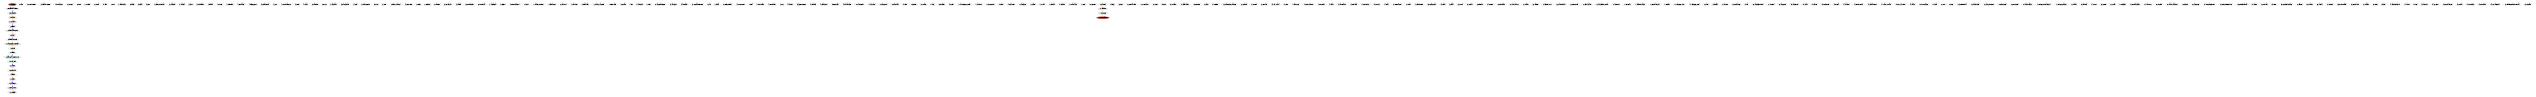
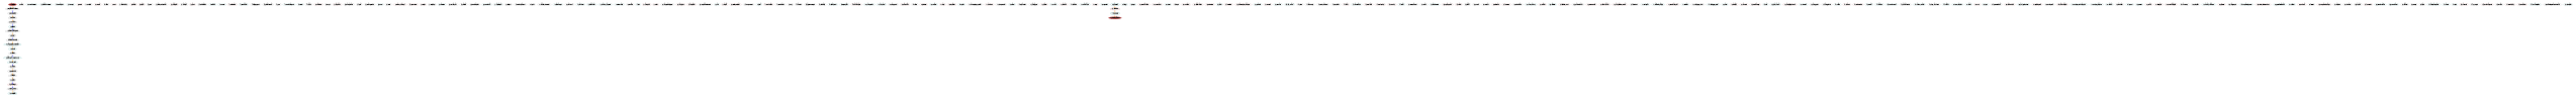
  digraph {
    node [color=gray40 fontsize=12]
    edge [arrowhead=box color=darkorange penwidth=3 style=bold]
    n1 [color=brown label="(1, La Défense)" style=filled]
    n2 [label="(2, Esplanade de la Défense)" style=bold]
    n3 [label="(3, Pont de Neuilly)" style=bold]
    n4 [label="(4, Les Sablons)" style=bold]
    n5 [label="(5, Porte Maillot)" style=bold]
    n6 [color=teal label="(6, Argentine)" style=bold]
    n7 [label="(7, Charles de Gaulle - Etoile)" style=bold]
    n8 [label="(8, George V)" style=bold]
    n9 [label="(9, Franklin D. Roosevelt)" style=bold]
    n10 [color=teal label="(10, Champs-Elysées - Clemenceau)" style=bold]
    n11 [color=teal label="(11, Concorde)" style=bold]
    n12 [label="(12, Tuileries)" style=bold]
    n13 [color=teal label="(13, Palais Royal - Musée du Louvre)" style=bold]
    n14 [color=teal label="(14, Louvre - Rivoli)" style=bold]
    n15 [label="(15, Châtelet)" style=bold]
    n16 [label="(16, Hôtel de Ville)" style=bold]
    n17 [label="(17, Saint-Paul)" style=bold]
    n18 [label="(18, Bastille)" style=bold]
    n19 [color=brown label="(19, Gare de Lyon)" style=bold]
    n20 [label="(20, Reuilly - Diderot)" style=bold]
    n21 [color=teal label="(172, Montgallet)" style=bold]
    n22 [label="(21, Nation)"]
    n23 [color=teal label="(22, Porte de Vincennes)"]
    n24 [color=teal label="(23, Château de Vincennes)"]
    n25 [color=teal label="(24, Porte Dauphine)"]
    n26 [color=teal label="(25, Victor Hugo)"]
    n27 [color=brown label="(26, Ternes)"]
    n28 [label="(27, Courcelles)"]
    n29 [color=brown label="(28, Monceau)"]
    n30 [label="(29, Villiers)"]
    n31 [color=brown label="(30, Rome)"]
    n32 [label="(31, Place de Clichy)"]
    n33 [color=brown label="(32, Blanche)"]
    n34 [color=brown label="(33, Pigalle)"]
    n35 [label="(34, Anvers)"]
    n36 [label="(35, Barbès - Rochechouart)"]
    n37 [color=brown label="(36, La Chapelle)"]
    n38 [label="(37, Stalingrad)"]
    n39 [color=brown label="(38, Jaurès)"]
    n40 [label="(39, Colonel Fabien)"]
    n41 [color=teal label="(40, Belleville)"]
    n42 [color=teal label="(41, Couronnes)"]
    n43 [color=brown label="(42, Ménilmontant)"]
    n44 [color=teal label="(43, Père Lachaise)"]
    n45 [label="(44, Philippe Auguste)"]
    n46 [label="(45, Alexandre Dumas)"]
    n47 [label="(46, Avron)"]
    n48 [color=teal label="(47, Porte de Champerret)"]
    n49 [color=teal label="(48, Pereire)"]
    n50 [label="(49, Wagram)"]
    n51 [color=brown label="(50, Malesherbes)"]
    n52 [label="(51, Europe)"]
    n53 [color=brown label="(52, Saint-Lazare)"]
    n54 [label="(53, Havre-Caumartin)"]
    n55 [label="(54, Opéra)"]
    n56 [label="(55, Quatre Septembre)"]
    n57 [color=teal label="(56, Bourse)"]
    n58 [label="(57, Sentier)"]
    n59 [color=brown label="(58, Réaumur - Sébastopol)"]
    n60 [color=brown label="(59, Arts et Métiers)"]
    n61 [color=brown label="(60, Temple)"]
    n62 [label="(61, République)"]
    n63 [color=teal label="(62, Parmentier)"]
    n64 [label="(63, Rue Saint-Maur)"]
    n65 [label="(64, Gambetta)"]
    n66 [label="(65, Porte de Bagnolet)"]
    n67 [color=teal label="(66, Porte des Lilas)"]
    n68 [color=teal label="(67, Saint-Fargeau)"]
    n69 [label="(68, Pelleport)"]
    n70 [label="(69, Porte de Clignancourt)"]
    n71 [label="(70, Simplon)"]
    n72 [label="(71, Marcadet - Poissonniers)"]
    n73 [color=teal label="(72, Château Rouge)"]
    n74 [label="(73, Gare du Nord)"]
    n75 [color=teal label="(74, Gare de l'Est)"]
    n76 [color=teal label="(75, Château d'Eau)"]
    n77 [color=teal label="(76, Strasbourg - Saint-Denis)"]
    n78 [color=teal label="(77, Etienne Marcel)"]
    n79 [label="(78, Les Halles)"]
    n80 [color=teal label="(79, Cité)"]
    n81 [color=brown label="(80, Saint-Michel)"]
    n82 [color=brown label="(81, Odéon)"]
    n83 [label="(82, Saint-Germain-des-Prés)"]
    n84 [color=brown label="(83, Saint-Sulpice)"]
    n85 [color=brown label="(84, Saint-Placide)"]
    n86 [label="(85, Montparnasse Bienvenue)"]
    n87 [color=teal label="(86, Vavin)"]
    n88 [color=brown label="(87, Raspail)"]
    n89 [color=brown label="(88, Denfert-Rochereau)"]
    n90 [label="(89, Mouton-Duvernet)"]
    n91 [color=teal label="(90, Alésia)"]
    n92 [color=brown label="(91, Porte d'Orléans)"]
    n93 [label="(92, Porte de Pantin)"]
    n94 [label="(93, Ourcq)"]
    n95 [label="(94, Laumière)"]
    n96 [label="(95, Jacques Bonsergent)"]
    n97 [label="(96, Oberkampf)"]
    n98 [color=teal label="(97, Richard-Lenoir)"]
    n99 [color=teal label="(98, Bréguet-Sabin)"]
    n100 [color=brown label="(99, Quai de la Rapée)"]
    n101 [color=teal label="(100, Gare d'Austerlitz)"]
    n102 [color=teal label="(101, Saint-Marcel)"]
    n103 [label="(102, Campo-Formio)"]
    n104 [color=brown label="(103, Place d'Italie)"]
    n105 [label="(104, Kléber)"]
    n106 [color=brown label="(105, Boissière)"]
    n107 [color=teal label="(106, Trocadéro)"]
    n108 [color=brown label="(107, Passy)"]
    n109 [color=brown label="(108, Bir-Hakeim)"]
    n110 [color=teal label="(109, Dupleix)"]
    n111 [label="(110, La Motte-Picquet - Grenelle)"]
    n112 [color=brown label="(111, Cambronne)"]
    n113 [label="(112, Sèvres-Lecourbe)"]
    n114 [color=teal label="(113, Pasteur)"]
    n115 [label="(114, Edgar Quinet)"]
    n116 [label="(115, Saint-Jacques)"]
    n117 [color=brown label="(116, Glacière)"]
    n118 [color=teal label="(117, Corvisart)"]
    n119 [color=brown label="(118, Nationale)"]
    n120 [label="(119, Chevaleret)"]
    n121 [color=teal label="(120, Quai de la Gare)"]
    n122 [color=brown label="(121, Bercy)"]
    n123 [color=teal label="(122, Dugommier)"]
    n124 [color=teal label="(123, Daumesnil)" style=bold]
    n125 [color=brown label="(173, Michel Bizot)" style=bold]
    n126 [color=teal label="(174, Porte Dorée)" style=bold]
    n127 [color=teal label="(124, Bel-Air)"]
    n128 [color=teal label="(125, Picpus)"]
    n129 [color=brown label="(126, Porte de la Villette)"]
    n130 [color=brown label="(127, Corentin Cariou)"]
    n131 [color=teal label="(128, Crimée)"]
    n132 [label="(129, Riquet)"]
    n133 [color=brown label="(130, Louis Blanc)"]
    n134 [color=brown label="(131, Château Landon)"]
    n135 [color=brown label="(132, Poissonnière)"]
    n136 [color=teal label="(133, Cadet)"]
    n137 [color=brown label="(134, Le Peletier)"]
    n138 [color=brown label="(135, Chaussée d'Antin - La Fayette)"]
    n139 [color=teal label="(136, Pyramides)"]
    n140 [color=brown label="(137, Pont Neuf)"]
    n141 [color=teal label="(138, Pont Marie)"]
    n142 [color=teal label="(139, Sully - Morland)"]
    n143 [label="(140, Jussieu)"]
    n144 [label="(141, Place Monge)"]
    n145 [label="(142, Censier - Daubenton)"]
    n146 [label="(143, Les Gobelins)"]
    n147 [color=brown label="(144, Tolbiac)"]
    n148 [color=teal label="(145, Maison Blanche)"]
    n149 [color=brown label="(146, Porte d'Italie)"]
    n150 [color=brown label="(147, Porte de Choisy)"]
    n151 [color=brown label="(148, Porte d'Ivry)"]
    n152 [color=teal label="(149, Bolivar)"]
    n153 [label="(150, Buttes Chaumont)"]
    n154 [label="(151, Botzaris)"]
    n155 [color=teal label="(152, Place des Fêtes)"]
    n156 [color=brown label="(153, Pré-Saint-Gervais)"]
    n157 [color=brown label="(154, Danube)"]
    n158 [label="(155, Balard)"]
    n159 [label="(156, Lourmel)"]
    n160 [label="(157, Boucicaut)"]
    n161 [color=brown label="(158, Félix Faure)"]
    n162 [color=brown label="(159, Commerce)"]
    n163 [label="(160, Ecole Militaire)"]
    n164 [color=teal label="(161, La Tour-Maubourg)"]
    n165 [color=brown label="(162, Invalides)"]
    n166 [color=teal label="(163, Madeleine)"]
    n167 [color=brown label="(164, Richelieu - Drouot)"]
    n168 [label="(165, Grands Boulevards)"]
    n169 [color=brown label="(166, Bonne Nouvelle)"]
    n170 [color=brown label="(167, Filles du Calvaire)"]
    n171 [color=brown label="(168, Saint-Sébastien - Froissart)"]
    n172 [label="(169, Chemin Vert)"]
    n173 [color=teal label="(170, Ledru-Rollin)"]
    n174 [color=teal label="(171, Faidherbe - Chaligny)"]
    n175 [color=brown label="(175, Porte de Charenton)" style=filled]
    n176 [color=brown label="(176, Porte de Saint-Cloud)"]
    n177 [color=teal label="(177, Exelmans)"]
    n178 [label="(178, Michel-Ange - Molitor)"]
    n179 [color=teal label="(179, Michel-Ange - Auteuil)"]
    n180 [color=teal label="(180, Jasmin)"]
    n181 [color=brown label="(181, Ranelagh)"]
    n182 [color=brown label="(182, La Muette)"]
    n183 [color=brown label="(183, Rue de la Pompe)"]
    n184 [color=teal label="(184, Iéna)"]
+   n185 [color=teal label="(185, Alma - Marceau)"]
    n186 [color=brown label="(186, Saint-Philippe du Roule)"]
    n187 [color=teal label="(187, Miromesnil)"]
    n188 [label="(188, Saint-Augustin)"]
    n189 [label="(189, Saint-Ambroise)"]
    n190 [color=teal label="(190, Voltaire)"]
    n191 [color=brown label="(191, Charonne)"]
    n192 [color=brown label="(192, Rue des Boulets)"]
    n193 [color=teal label="(193, Buzenval)"]
    n194 [color=teal label="(194, Maraîchers)"]
    n195 [color=teal label="(195, Porte de Montreuil)"]
    n196 [label="(196, Cardinal Lemoine)"]
    n197 [color=teal label="(197, Maubert - Mutualité)"]
    n198 [label="(198, Cluny - La Sorbonne)"]
    n199 [color=teal label="(199, Mabillon)"]
    n200 [color=teal label="(200, Sèvres - Babylone)"]
    n201 [color=teal label="(201, Vaneau)"]
    n202 [color=brown label="(202, Duroc)"]
    n203 [color=teal label="(203, Ségur)"]
    n204 [label="(204, Avenue Emile Zola)"]
    n205 [color=brown label="(205, Charles Michels)"]
    n206 [color=teal label="(206, Javel - André Citroën)"]
    n207 [color=brown label="(207, Eglise d'Auteuil)"]
    n208 [label="(208, Porte d'Auteuil)"]
    n209 [color=brown label="(209, Chardon Lagache)"]
    n210 [color=teal label="(210, Boulogne - Pont de Saint-Cloud)"]
    n211 [color=teal label="(211, Boulogne - Jean Jaurès)"]
    n212 [color=teal label="(212, Mirabeau)"]
    n213 [label="(213, Rambuteau)"]
    n214 [color=teal label="(214, Goncourt)"]
    n215 [color=teal label="(215, Pyrénées)"]
    n216 [color=brown label="(216, Jourdain)"]
    n217 [color=brown label="(217, Télégraphe)"]
    n218 [color=brown label="(218, Porte de la Chapelle)"]
    n219 [label="(219, Marx Dormoy)"]
    n220 [label="(220, Jules Joffrin)"]
    n221 [color=teal label="(221, Lamarck - Caulaincourt)"]
    n222 [color=brown label="(222, Abbesses)"]
    n223 [label="(223, Saint-Georges)"]
    n224 [color=teal label="(224, Notre-Dame-de-Lorette)"]
    n225 [color=brown label="(225, Trinité - d'Estienne d'Orves)"]
    n226 [color=teal label="(226, Assemblée Nationale)"]
    n227 [color=teal label="(227, Solférino)"]
    n228 [color=brown label="(228, Rue du Bac)"]
    n229 [label="(229, Rennes)"]
    n230 [color=brown label="(230, Notre-Dame des Champs)"]
    n231 [label="(231, Falguière)"]
    n232 [label="(232, Volontaires)"]
    n233 [label="(233, Vaugirard)"]
    n234 [color=brown label="(234, Convention)"]
    n235 [color=teal label="(235, Porte de Versailles)"]
    n236 [color=teal label="(236, Porte de Vanves)"]
    n237 [label="(237, Plaisance)"]
    n238 [label="(238, Pernety)"]
    n239 [label="(239, Gaîté)"]
    n240 [color=teal label="(240, Saint-François-Xavier)"]
    n241 [color=teal label="(241, Varenne)"]
    n242 [color=teal label="(242, Liège)"]
    n243 [color=brown label="(243, La Fourche)"]
    n244 [label="(244, Guy Môquet)"]
    n245 [color=brown label="(245, Porte de Saint-Ouen)"]
    n246 [label="(246, Brochant)"]
    n247 [color=brown label="(247, Porte de Clichy)"]
    n248 [color=brown label="(248, Pont Cardinet)"]
    n249 [color=teal label="(249, Cour Saint-Emilion)"]
    n250 [label="(250, Bibliothèque François Mitterrand)"]
    n251 [color=teal label="(251, Olympiades)"]
    n1 -> n2 [arrowhead=dot]
    n2 -> n3 [color=blue]
    n3 -> n4
    n4 -> n5 [arrowhead=dot]
    n5 -> n6 [color=blue]
    n6 -> n7 [color=blue]
    n7 -> n8
    n8 -> n9 [arrowhead=dot color=blue]
    n9 -> n10
    n10 -> n11
    n11 -> n12
    n12 -> n13 [arrowhead=dot color=blue]
    n13 -> n14
    n14 -> n15 [arrowhead=dot color=blue]
    n15 -> n16 [arrowhead=dot]
    n16 -> n17
    n17 -> n18 [arrowhead=dot]
    n18 -> n19 [color=blue]
    n19 -> n20 [color=blue]
    n20 -> n21 [arrowhead=dot]
    n124 -> n125 [arrowhead=dot]
    n125 -> n126 [arrowhead=dot]
    n126 -> n175 [arrowhead=dot]
  }
